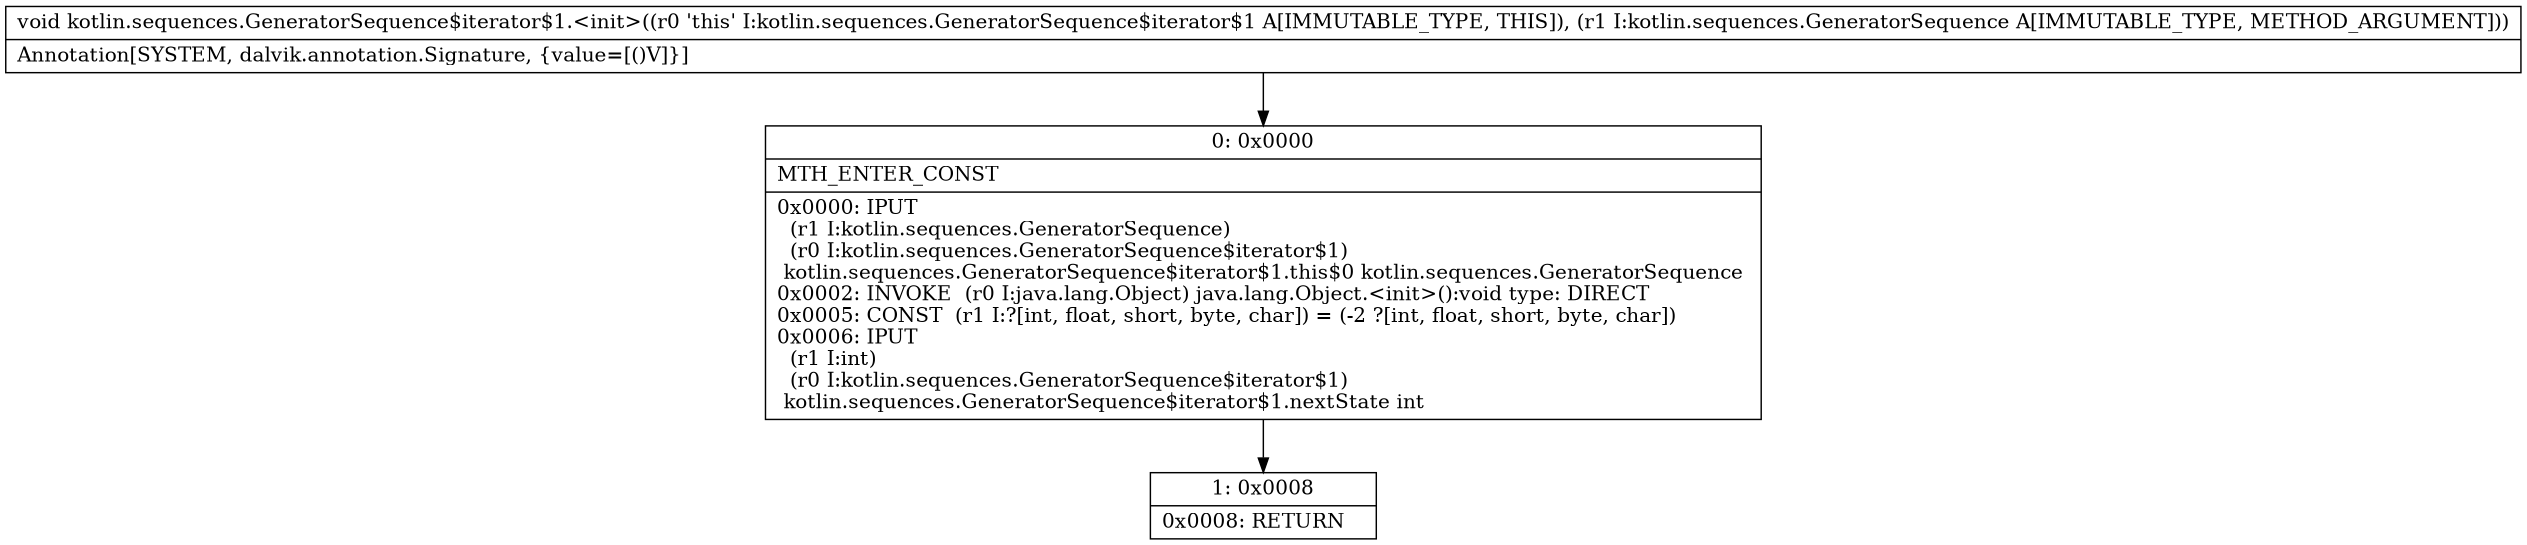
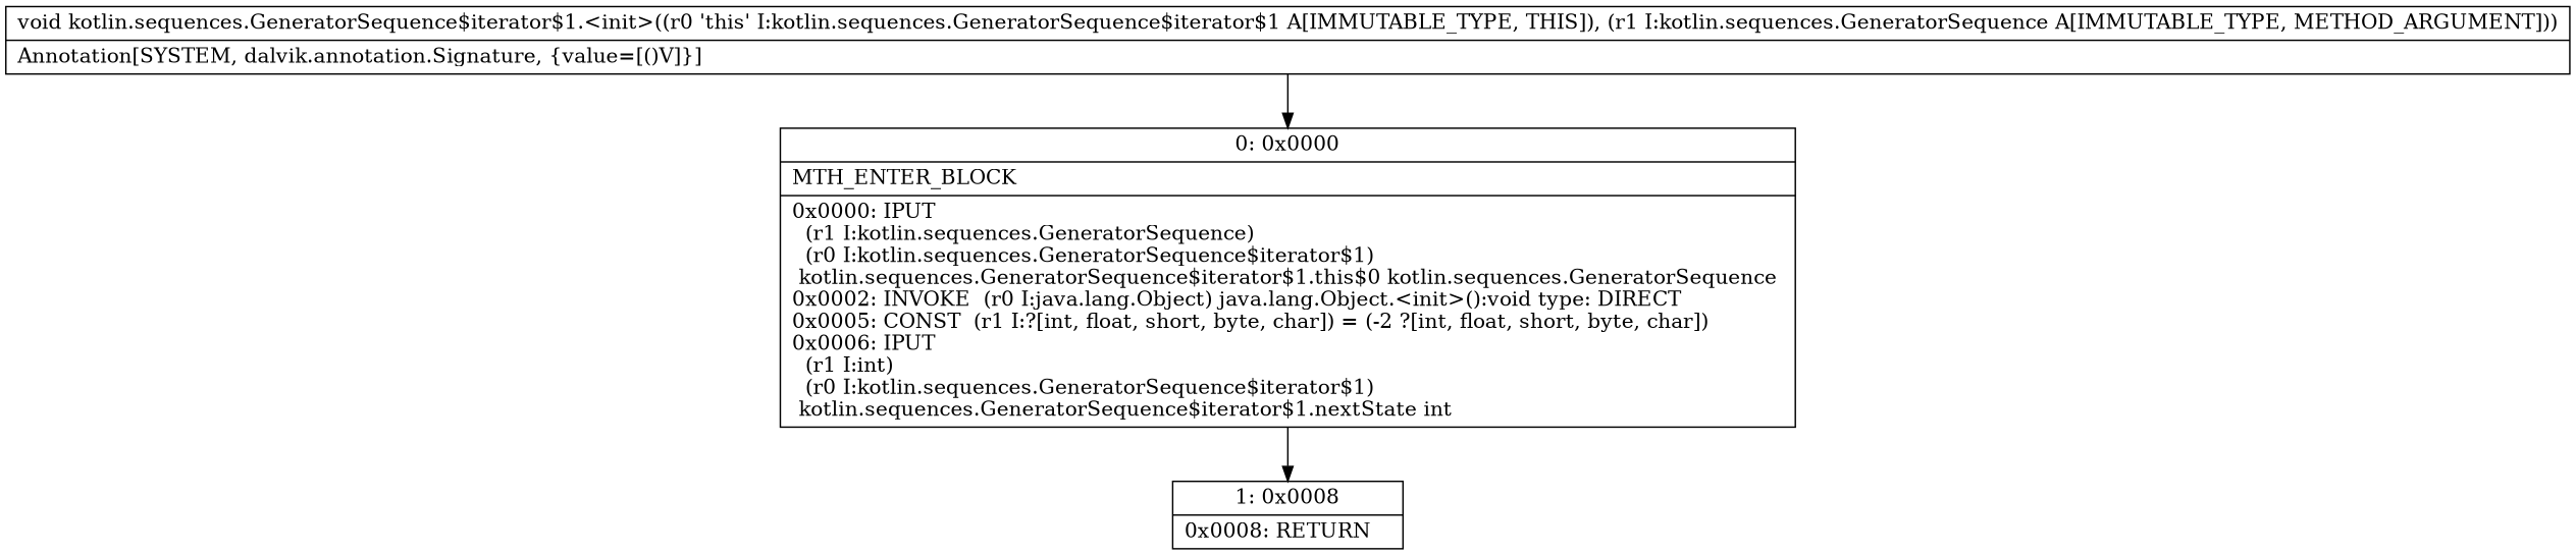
  digraph {
    node [shape=record]
-   n1 [label="{0\:\ 0x0000|MTH_ENTER_CONST\l|0x0000: IPUT  \l  (r1 I:kotlin.sequences.GeneratorSequence)\l  (r0 I:kotlin.sequences.GeneratorSequence$iterator$1)\l kotlin.sequences.GeneratorSequence$iterator$1.this$0 kotlin.sequences.GeneratorSequence \l0x0002: INVOKE  (r0 I:java.lang.Object) java.lang.Object.\<init\>():void type: DIRECT \l0x0005: CONST  (r1 I:?[int, float, short, byte, char]) = (\-2 ?[int, float, short, byte, char]) \l0x0006: IPUT  \l  (r1 I:int)\l  (r0 I:kotlin.sequences.GeneratorSequence$iterator$1)\l kotlin.sequences.GeneratorSequence$iterator$1.nextState int \l}"]
+   n1 [label="{0\:\ 0x0000|MTH_ENTER_BLOCK\l|0x0000: IPUT  \l  (r1 I:kotlin.sequences.GeneratorSequence)\l  (r0 I:kotlin.sequences.GeneratorSequence$iterator$1)\l kotlin.sequences.GeneratorSequence$iterator$1.this$0 kotlin.sequences.GeneratorSequence \l0x0002: INVOKE  (r0 I:java.lang.Object) java.lang.Object.\<init\>():void type: DIRECT \l0x0005: CONST  (r1 I:?[int, float, short, byte, char]) = (\-2 ?[int, float, short, byte, char]) \l0x0006: IPUT  \l  (r1 I:int)\l  (r0 I:kotlin.sequences.GeneratorSequence$iterator$1)\l kotlin.sequences.GeneratorSequence$iterator$1.nextState int \l}"]
    n2 [label="{1\:\ 0x0008|0x0008: RETURN   \l}"]
    n3 [label="{void kotlin.sequences.GeneratorSequence$iterator$1.\<init\>((r0 'this' I:kotlin.sequences.GeneratorSequence$iterator$1 A[IMMUTABLE_TYPE, THIS]), (r1 I:kotlin.sequences.GeneratorSequence A[IMMUTABLE_TYPE, METHOD_ARGUMENT]))  | Annotation[SYSTEM, dalvik.annotation.Signature, \{value=[()V]\}]\l}"]
    n1 -> n2
    n3 -> n1
  }
